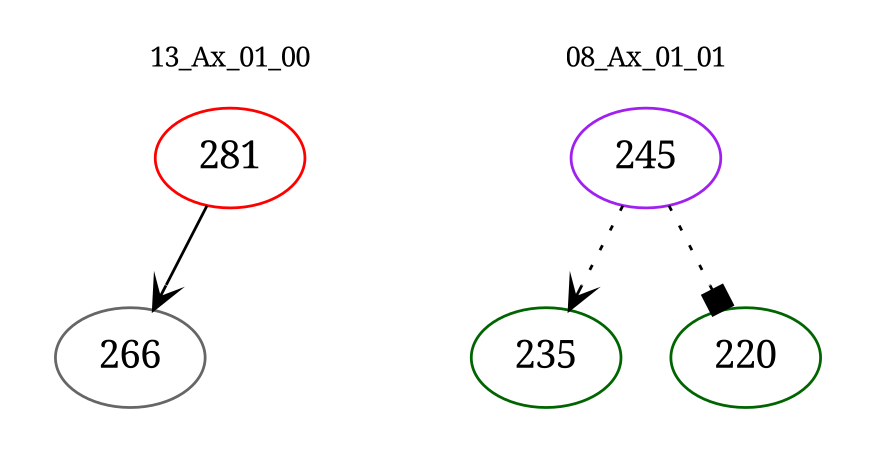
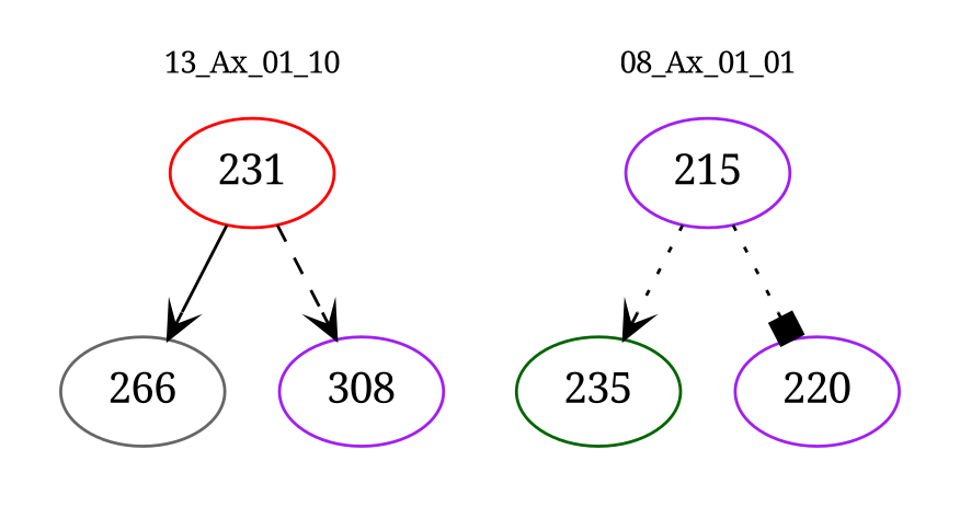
  digraph {
    fontname="Noto Serif"
    node [color=purple fontname="Noto Serif"]
    edge [arrowhead=vee color=black fontname="Noto Serif" style=dotted]
-   n1 [color=red label=281]
+   n1 [color=red label=231]
    n2 [color=gray40 label=266]
-   n4 [label=245]
+   n3 [label=308]
+   n4 [label=215]
    n5 [color=darkgreen label=235]
-   n6 [color=darkgreen label=220]
+   n6 [label=220]
    subgraph cluster_1 {
      color=white
      fontsize=10
-     label="13_Ax_01_00"
+     label="13_Ax_01_10"
      n1
      n2
+     n3
    }
    subgraph cluster_2 {
      color=white
      fontsize=10
      label="08_Ax_01_01"
      n4
      n5
      n6
    }
    n1 -> n2 [style=solid]
+   n1 -> n3 [style=dashed]
    n4 -> n5
    n4 -> n6 [arrowhead=box]
  }
